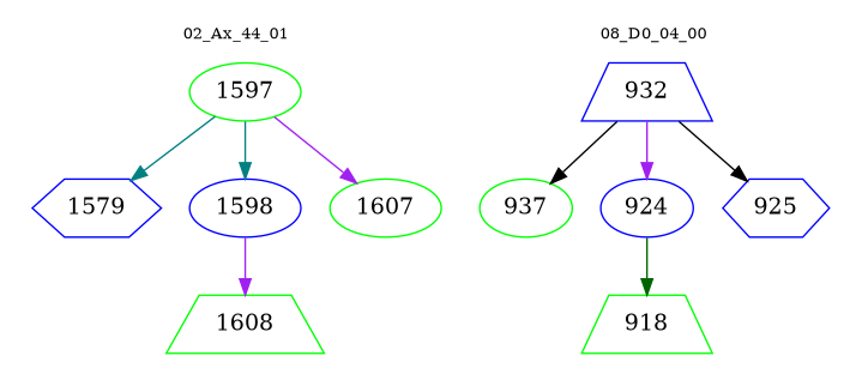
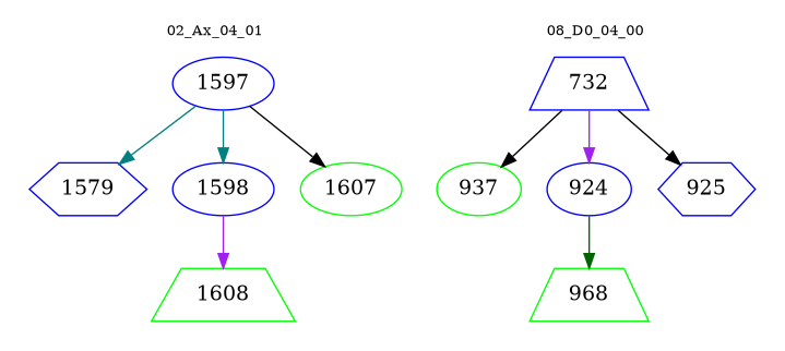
  digraph {
    node [color=blue shape=ellipse]
    edge [color=black]
-   n1 [color=green label=1597]
+   n1 [label=1597]
    n2 [label=1579 shape=hexagon]
    n3 [label=1598]
    n4 [color=green label=1607]
    n5 [color=green label=1608 shape=trapezium]
-   n6 [label=932 shape=trapezium]
+   n6 [label=732 shape=trapezium]
    n7 [color=green label=937]
    n8 [label=924]
    n9 [label=925 shape=hexagon]
-   n10 [color=green label=918 shape=trapezium]
+   n10 [color=green label=968 shape=trapezium]
    subgraph cluster_1 {
      color=white
      fontsize=10
-     label="02_Ax_44_01"
+     label="02_Ax_04_01"
      n1
      n2
      n3
      n4
      n5
    }
    subgraph cluster_2 {
      color=white
      fontsize=10
      label="08_D0_04_00"
      n6
      n7
      n8
      n9
      n10
    }
    n1 -> n2 [color=teal]
    n1 -> n3 [color=teal]
-   n1 -> n4 [color=purple]
+   n1 -> n4
    n3 -> n5 [color=purple]
    n6 -> n7
    n6 -> n8 [color=purple]
    n6 -> n9
    n8 -> n10 [color=darkgreen]
  }
